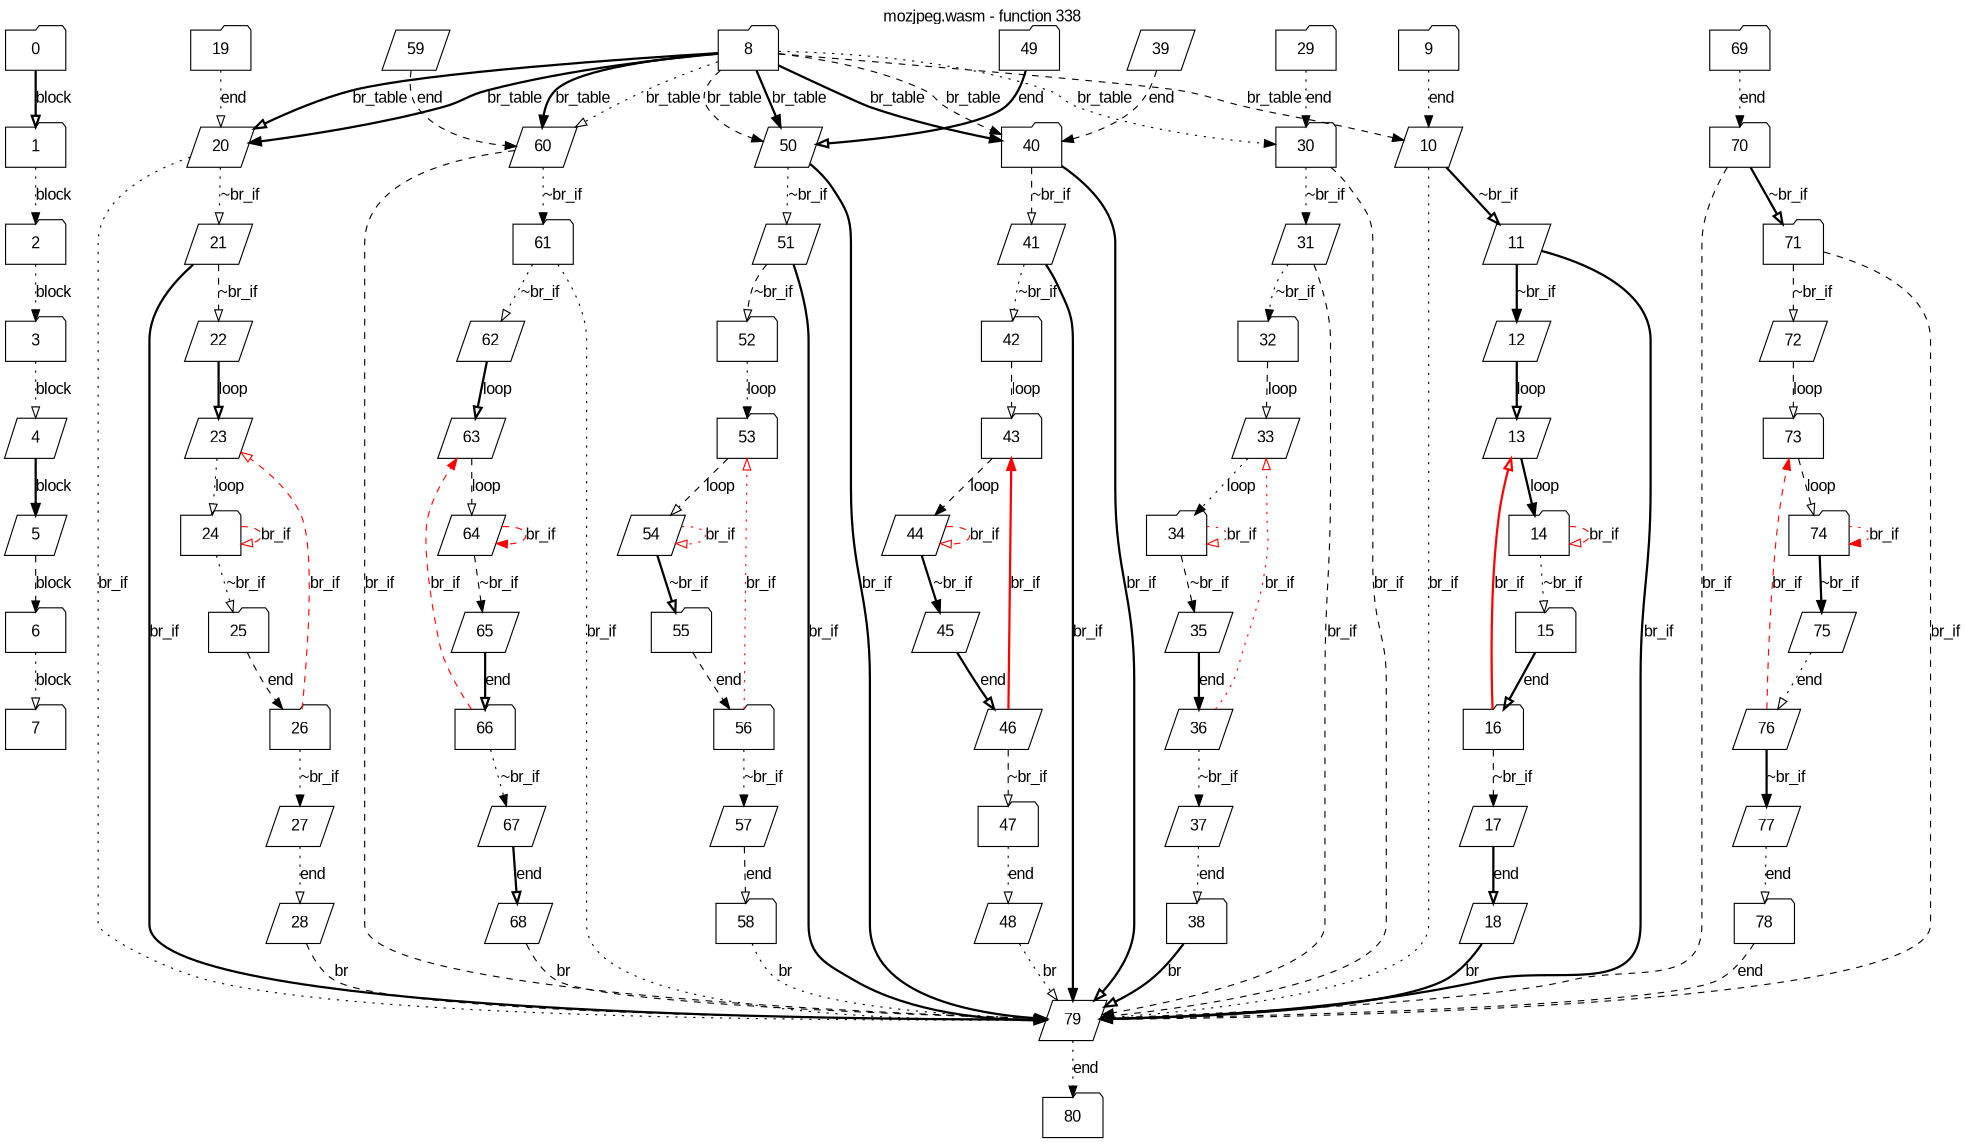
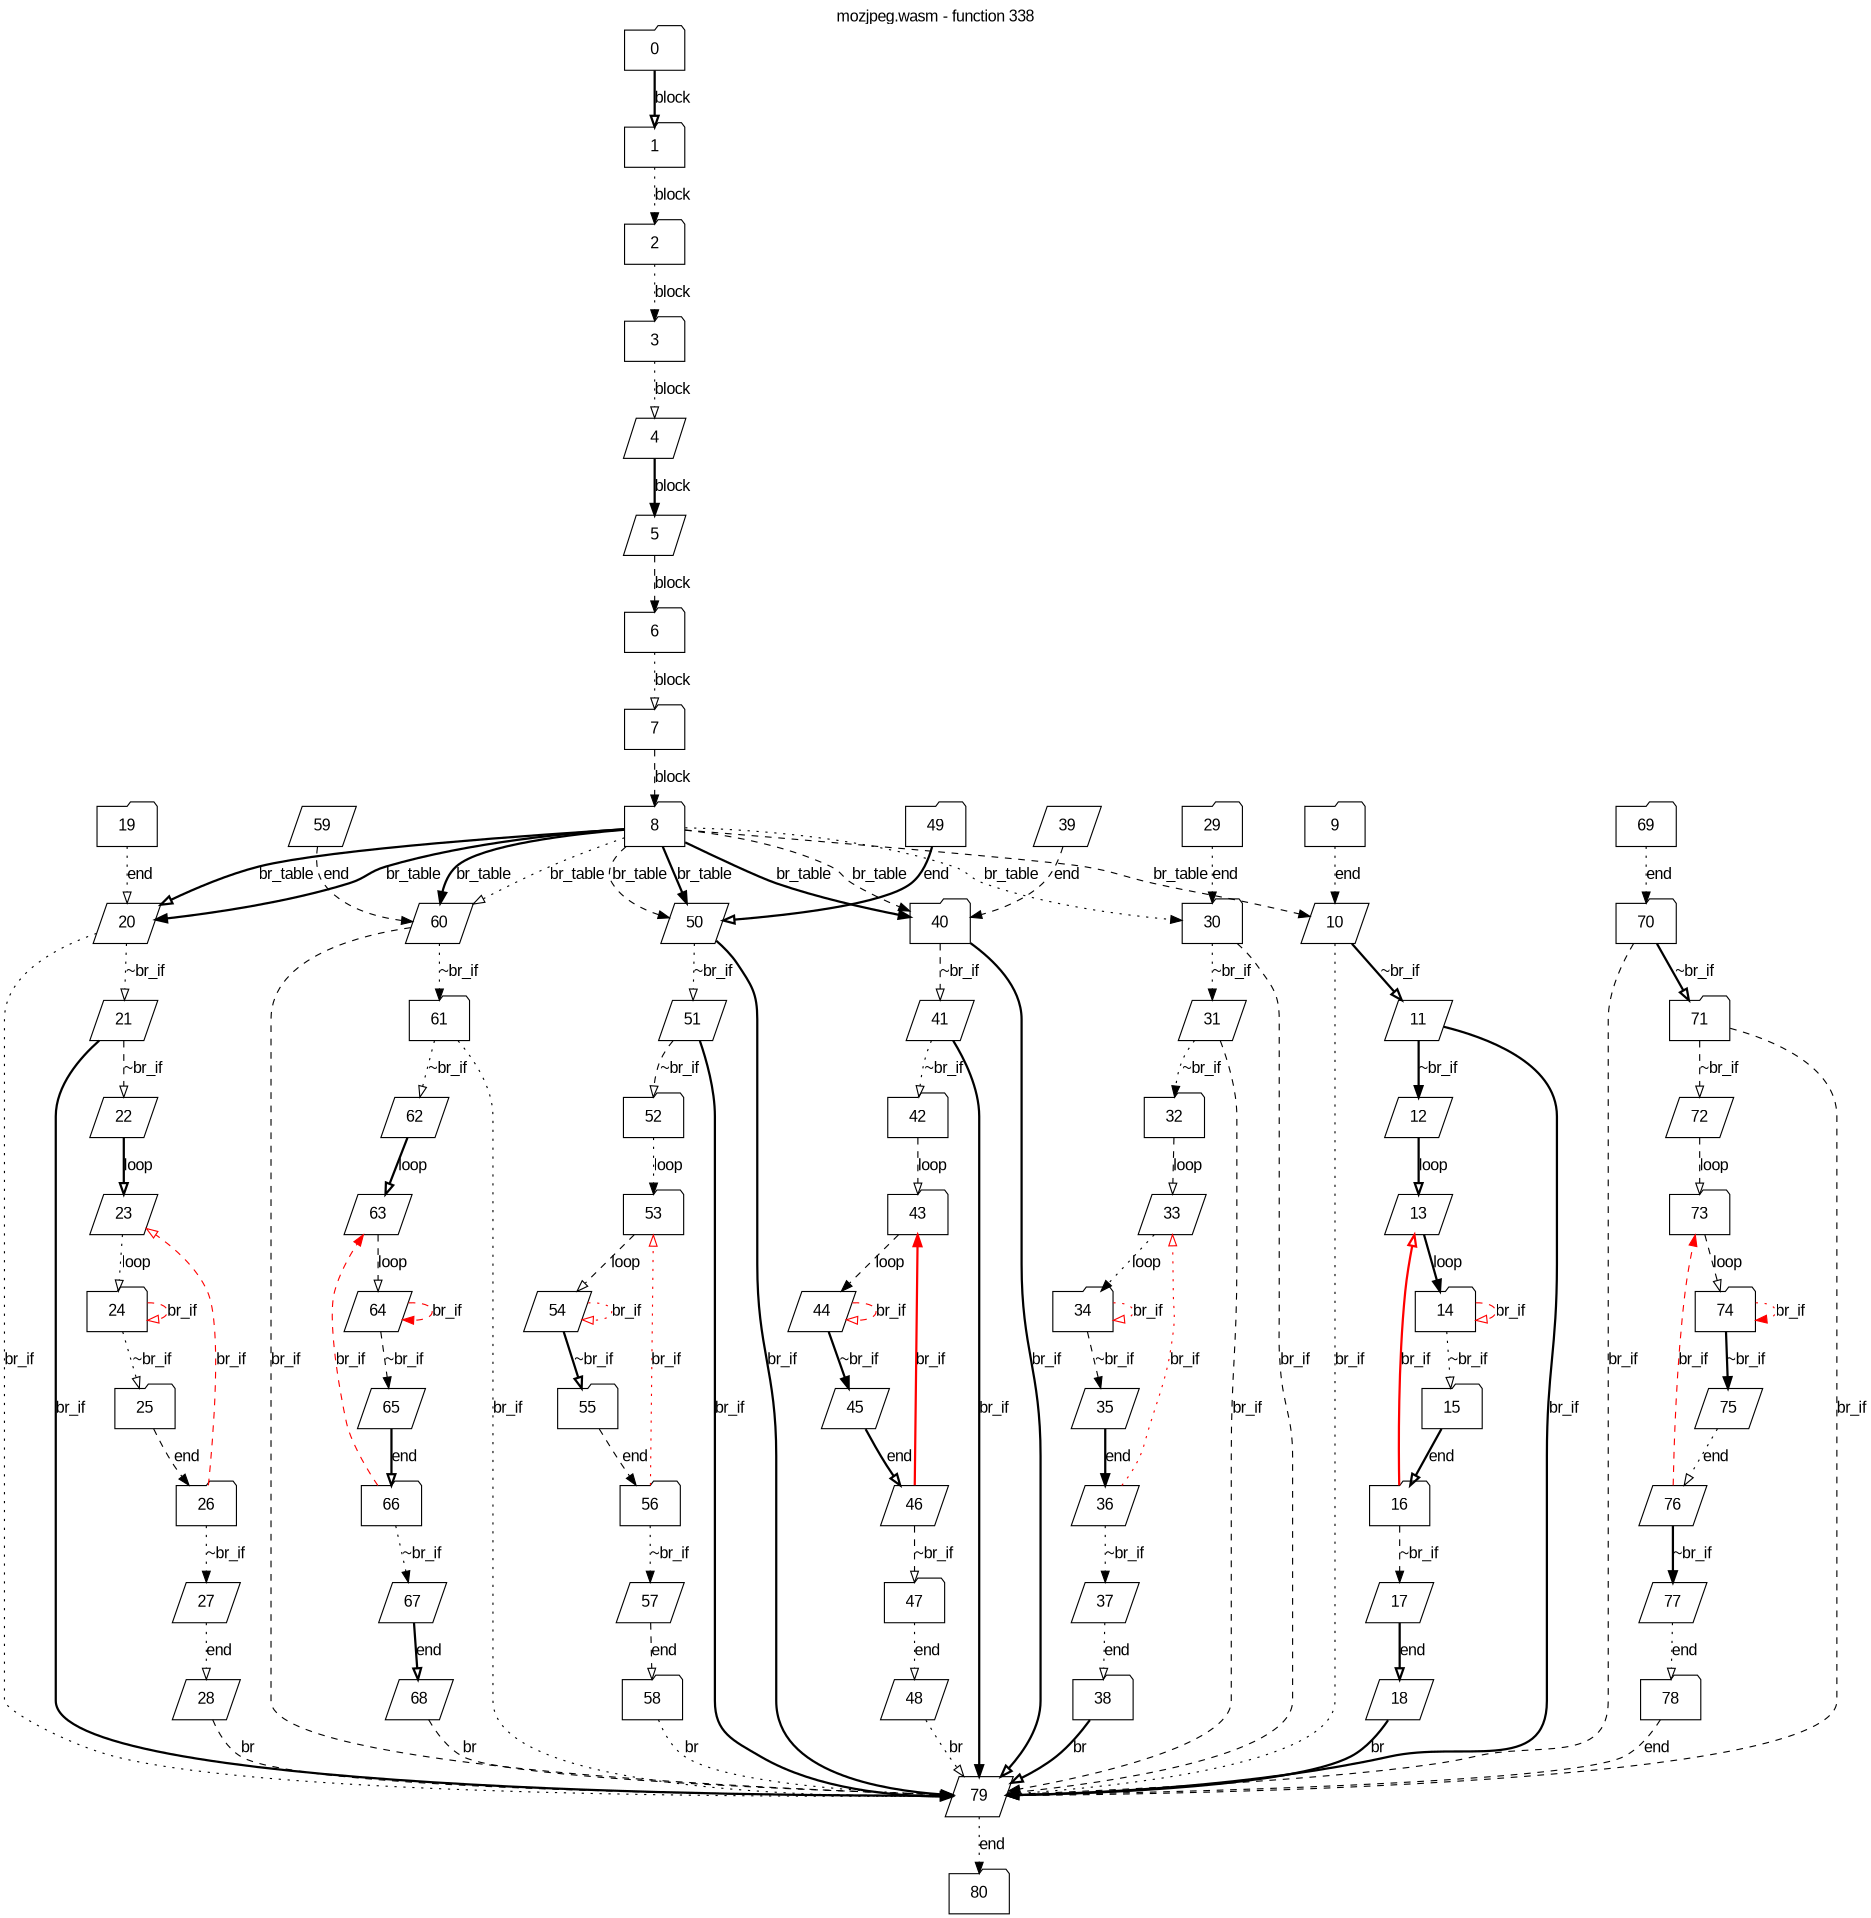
  digraph {
    fontname="Liberation Sans"
    label="mozjpeg.wasm - function 338"
    labelfontcolor=black
    labelfontname=Helvetica
    labelfontsize=16
    labelloc=t
    node [fontname="Liberation Sans" shape=parallelogram]
    edge [arrowhead=onormal fontname="Liberation Sans" style=dotted]
    0 [shape=folder]
    1 [shape=folder]
    2 [shape=folder]
    80 [shape=folder]
    3 [shape=folder]
    4
    5
    6 [shape=folder]
    7 [shape=folder]
    8 [shape=folder]
    60
    50
    40 [shape=folder]
    20
    30 [shape=folder]
    10
    79
    61 [shape=folder]
    51
    41
    21
    31
    11
    62
    52 [shape=folder]
    42 [shape=folder]
    22
    32 [shape=folder]
    12
    9 [shape=folder]
    13
    14 [shape=folder]
    15 [shape=folder]
    16 [shape=folder]
    17
    18
    19 [shape=folder]
    23
    24 [shape=folder]
    25 [shape=folder]
    26 [shape=folder]
    27
    28
    29 [shape=folder]
    33
    34 [shape=folder]
    35
    36
    37
    38 [shape=folder]
    39
    43 [shape=folder]
    44
    45
    46
    47 [shape=folder]
    48
    49 [shape=folder]
    53 [shape=folder]
    54
    55 [shape=folder]
    56 [shape=folder]
    57
    58 [shape=folder]
    59
    63
    64
    65
    66 [shape=folder]
    67
    68
    69 [shape=folder]
    70 [shape=folder]
    71 [shape=folder]
    72
    73 [shape=folder]
    74 [shape=folder]
    75
    76
    77
    78 [shape=folder]
    0 -> 1 [label=block style=bold]
    1 -> 2 [arrowhead=normal label=block]
    2 -> 3 [arrowhead=normal label=block]
    3 -> 4 [label=block]
    4 -> 5 [arrowhead=normal label=block style=bold]
    5 -> 6 [arrowhead=normal label=block style=dashed]
    6 -> 7 [label=block]
+   7 -> 8 [arrowhead=normal label=block style=dashed]
    8 -> 60 [label=br_table]
    8 -> 60 [arrowhead=normal label=br_table style=bold]
    8 -> 50 [arrowhead=normal label=br_table style=bold]
    8 -> 50 [arrowhead=normal label=br_table style=dashed]
    8 -> 40 [arrowhead=normal label=br_table style=bold]
    8 -> 40 [arrowhead=normal label=br_table style=dashed]
    8 -> 20 [arrowhead=normal label=br_table style=bold]
    8 -> 20 [label=br_table style=bold]
    8 -> 30 [arrowhead=normal label=br_table]
    8 -> 10 [arrowhead=normal label=br_table style=dashed]
    60 -> 79 [arrowhead=normal label=br_if style=dashed]
    60 -> 61 [arrowhead=normal label="~br_if"]
    50 -> 79 [label=br_if style=bold]
    50 -> 51 [label="~br_if"]
    40 -> 79 [label=br_if style=bold]
    40 -> 41 [label="~br_if" style=dashed]
    20 -> 79 [arrowhead=normal label=br_if]
    20 -> 21 [label="~br_if"]
    30 -> 79 [label=br_if style=dashed]
    30 -> 31 [arrowhead=normal label="~br_if"]
    10 -> 79 [arrowhead=normal label=br_if]
    10 -> 11 [label="~br_if" style=bold]
    79 -> 80 [arrowhead=normal label=end]
    61 -> 79 [label=br_if]
    61 -> 62 [label="~br_if"]
    51 -> 79 [arrowhead=normal label=br_if style=bold]
    51 -> 52 [label="~br_if" style=dashed]
    41 -> 79 [arrowhead=normal label=br_if style=bold]
    41 -> 42 [label="~br_if"]
    21 -> 79 [arrowhead=normal label=br_if style=bold]
    21 -> 22 [label="~br_if" style=dashed]
    31 -> 79 [arrowhead=normal label=br_if style=dashed]
    31 -> 32 [arrowhead=normal label="~br_if"]
    11 -> 79 [label=br_if style=bold]
    11 -> 12 [arrowhead=normal label="~br_if" style=bold]
    62 -> 63 [label=loop style=bold]
    52 -> 53 [arrowhead=normal label=loop]
    42 -> 43 [label=loop style=dashed]
    22 -> 23 [label=loop style=bold]
    32 -> 33 [label=loop style=dashed]
    12 -> 13 [label=loop style=bold]
    9 -> 10 [arrowhead=normal label=end]
    13 -> 14 [arrowhead=normal label=loop style=bold]
    14 -> 14 [color=red label=br_if style=dashed]
    14 -> 15 [label="~br_if"]
    15 -> 16 [label=end style=bold]
    16 -> 13 [color=red label=br_if style=bold]
    16 -> 17 [arrowhead=normal label="~br_if" style=dashed]
    17 -> 18 [label=end style=bold]
    18 -> 79 [arrowhead=normal label=br style=bold]
    19 -> 20 [label=end]
    23 -> 24 [label=loop]
    24 -> 24 [color=red label=br_if style=dashed]
    24 -> 25 [label="~br_if"]
    25 -> 26 [arrowhead=normal label=end style=dashed]
    26 -> 23 [color=red label=br_if style=dashed]
    26 -> 27 [arrowhead=normal label="~br_if"]
    27 -> 28 [label=end]
    28 -> 79 [arrowhead=normal label=br style=dashed]
    29 -> 30 [arrowhead=normal label=end]
    33 -> 34 [arrowhead=normal label=loop]
    34 -> 34 [color=red label=br_if]
    34 -> 35 [arrowhead=normal label="~br_if" style=dashed]
    35 -> 36 [arrowhead=normal label=end style=bold]
    36 -> 33 [color=red label=br_if]
    36 -> 37 [arrowhead=normal label="~br_if"]
    37 -> 38 [label=end]
    38 -> 79 [label=br style=bold]
    39 -> 40 [arrowhead=normal label=end style=dashed]
    43 -> 44 [arrowhead=normal label=loop style=dashed]
    44 -> 44 [color=red label=br_if style=dashed]
    44 -> 45 [arrowhead=normal label="~br_if" style=bold]
    45 -> 46 [label=end style=bold]
    46 -> 43 [arrowhead=normal color=red label=br_if style=bold]
    46 -> 47 [label="~br_if" style=dashed]
    47 -> 48 [label=end]
    48 -> 79 [label=br]
    49 -> 50 [label=end style=bold]
    53 -> 54 [label=loop style=dashed]
    54 -> 54 [color=red label=br_if]
    54 -> 55 [label="~br_if" style=bold]
    55 -> 56 [arrowhead=normal label=end style=dashed]
    56 -> 53 [color=red label=br_if]
    56 -> 57 [arrowhead=normal label="~br_if"]
    57 -> 58 [label=end style=dashed]
    58 -> 79 [arrowhead=normal label=br]
    59 -> 60 [arrowhead=normal label=end style=dashed]
    63 -> 64 [label=loop style=dashed]
    64 -> 64 [arrowhead=normal color=red label=br_if style=dashed]
    64 -> 65 [arrowhead=normal label="~br_if" style=dashed]
    65 -> 66 [label=end style=bold]
    66 -> 63 [arrowhead=normal color=red label=br_if style=dashed]
    66 -> 67 [arrowhead=normal label="~br_if"]
    67 -> 68 [label=end style=bold]
    68 -> 79 [label=br style=dashed]
    69 -> 70 [arrowhead=normal label=end]
    70 -> 79 [arrowhead=normal label=br_if style=dashed]
    70 -> 71 [label="~br_if" style=bold]
    71 -> 79 [arrowhead=normal label=br_if style=dashed]
    71 -> 72 [label="~br_if" style=dashed]
    72 -> 73 [label=loop style=dashed]
    73 -> 74 [label=loop style=dashed]
    74 -> 74 [arrowhead=normal color=red label=br_if]
    74 -> 75 [arrowhead=normal label="~br_if" style=bold]
    75 -> 76 [label=end]
    76 -> 73 [arrowhead=normal color=red label=br_if style=dashed]
    76 -> 77 [arrowhead=normal label="~br_if" style=bold]
    77 -> 78 [label=end]
    78 -> 79 [label=end style=dashed]
  }
